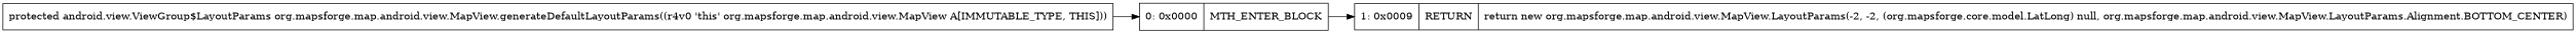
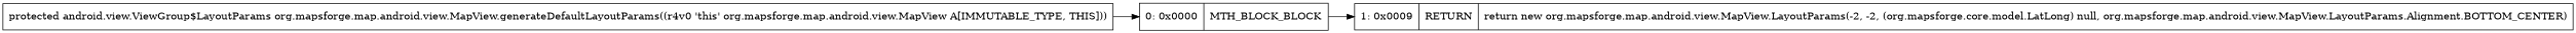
  digraph {
    rankdir=LR
    node [shape=record]
-   n1 [label="{0\:\ 0x0000|MTH_ENTER_BLOCK\l}"]
+   n1 [label="{0\:\ 0x0000|MTH_BLOCK_BLOCK\l}"]
    n2 [label="{1\:\ 0x0009|RETURN\l|return new org.mapsforge.map.android.view.MapView.LayoutParams(\-2, \-2, (org.mapsforge.core.model.LatLong) null, org.mapsforge.map.android.view.MapView.LayoutParams.Alignment.BOTTOM_CENTER)\l}"]
    n3 [label="{protected android.view.ViewGroup$LayoutParams org.mapsforge.map.android.view.MapView.generateDefaultLayoutParams((r4v0 'this' org.mapsforge.map.android.view.MapView A[IMMUTABLE_TYPE, THIS])) }"]
    n1 -> n2
    n3 -> n1
  }
